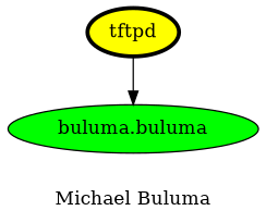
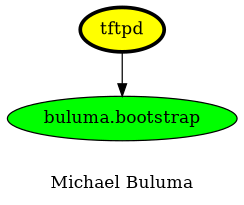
  digraph {
    label="Michael Buluma"
    node [style=filled]
    tftpd [fillcolor=yellow penwidth=3]
-   "buluma.bootstrap" [fillcolor=green label="buluma.buluma"]
+   "buluma.bootstrap" [fillcolor=green]
    tftpd -> "buluma.bootstrap"
  }
